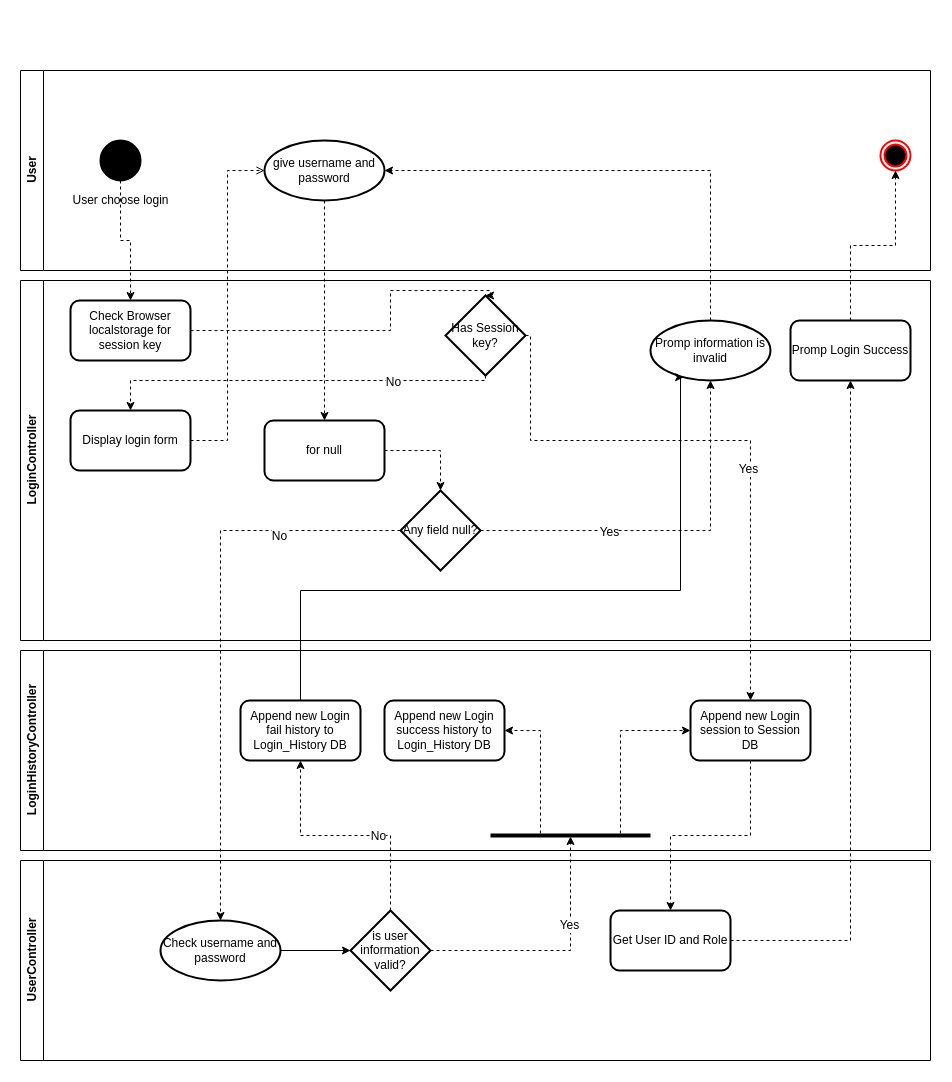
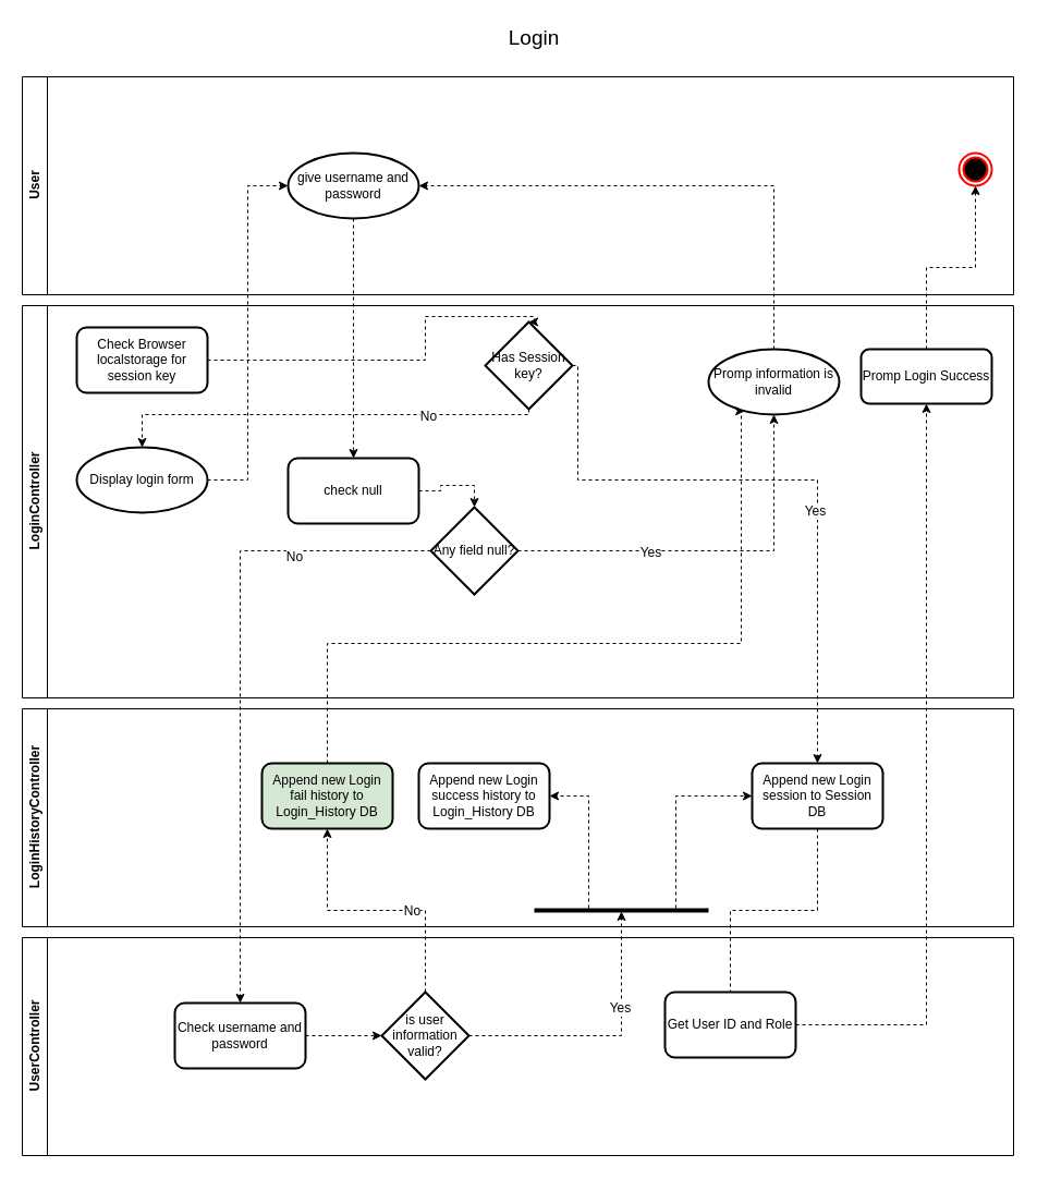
  <mxCell id="0" />
  <mxCell id="1" parent="0" />
  <mxCell id="2" value="User" style="swimlane;horizontal=0;whiteSpace=wrap;html=1;" parent="1" vertex="1"><mxGeometry x="20" y="70" width="910" height="200" as="geometry" /></mxCell>
- <mxCell id="3" value="User choose login" style="shape=ellipse;html=1;fillColor=strokeColor;strokeWidth=2;verticalLabelPosition=bottom;verticalAlignment=top;perimeter=ellipsePerimeter;" parent="2" vertex="1"><mxGeometry x="80" y="70" width="40" height="40" as="geometry" /></mxCell>
  <mxCell id="4" value="" style="ellipse;html=1;shape=endState;fillColor=#000000;strokeColor=#ff0000;strokeWidth=2;fontFamily=Helvetica;fontSize=12;fontColor=default;" parent="2" vertex="1"><mxGeometry x="860" y="70" width="30" height="30" as="geometry" /></mxCell>
  <mxCell id="5" value="give username and password" style="ellipse;whiteSpace=wrap;html=1;strokeWidth=2;fontFamily=Helvetica;fontSize=12;" parent="2" vertex="1"><mxGeometry x="244" y="70" width="120" height="60" as="geometry" /></mxCell>
  <mxCell id="6" value="&lt;div&gt;LoginController&lt;/div&gt;" style="swimlane;horizontal=0;whiteSpace=wrap;html=1;" parent="1" vertex="1"><mxGeometry x="20" y="280" width="910" height="360" as="geometry" /></mxCell>
  <mxCell id="7" style="rounded=0;orthogonalLoop=1;jettySize=auto;html=1;dashed=1;strokeWidth=1;fontFamily=Helvetica;fontSize=12;fontColor=default;edgeStyle=orthogonalEdgeStyle;" parent="6" source="9" target="13" edge="1"><mxGeometry relative="1" as="geometry"><Array as="points"><mxPoint x="110" y="100" /></Array></mxGeometry></mxCell>
  <mxCell id="8" value="No" style="edgeLabel;html=1;align=center;verticalAlign=middle;resizable=0;points=[];fontSize=12;fontFamily=Helvetica;fontColor=default;" parent="7" vertex="1" connectable="0"><mxGeometry x="-0.5" y="1" relative="1" as="geometry"><mxPoint as="offset" /></mxGeometry></mxCell>
  <mxCell id="9" value="Has Session key?" style="rhombus;whiteSpace=wrap;html=1;strokeWidth=2;fontFamily=Helvetica;fontSize=12;" parent="6" vertex="1"><mxGeometry x="425" y="15" width="80" height="80" as="geometry" /></mxCell>
- <mxCell id="10" value="Promp Login Success" style="rounded=1;whiteSpace=wrap;html=1;strokeWidth=2;fontFamily=Helvetica;fontSize=12;" parent="6" vertex="1"><mxGeometry x="770" y="40" width="120" height="60" as="geometry" /></mxCell>
+ <mxCell id="10" value="Promp Login Success" style="rounded=1;whiteSpace=wrap;html=1;strokeWidth=2;fontFamily=Helvetica;fontSize=12;" parent="6" vertex="1"><mxGeometry x="770" y="40" width="120" height="50" as="geometry" /></mxCell>
  <mxCell id="11" style="rounded=0;orthogonalLoop=1;jettySize=auto;html=1;dashed=1;strokeWidth=1;fontFamily=Helvetica;fontSize=12;fontColor=default;entryX=0.5;entryY=0;entryDx=0;entryDy=0;edgeStyle=orthogonalEdgeStyle;" parent="6" source="12" target="9" edge="1"><mxGeometry relative="1" as="geometry"><mxPoint x="176" y="130" as="targetPoint" /><Array as="points"><mxPoint x="370" y="50" /><mxPoint x="370" y="10" /><mxPoint x="470" y="10" /></Array></mxGeometry></mxCell>
  <mxCell id="12" value="Check Browser localstorage for session key" style="rounded=1;whiteSpace=wrap;html=1;strokeWidth=2;fontFamily=Helvetica;fontSize=12;" parent="6" vertex="1"><mxGeometry x="50" y="20" width="120" height="60" as="geometry" /></mxCell>
- <mxCell id="13" value="Display login form" style="rounded=1;whiteSpace=wrap;html=1;strokeWidth=2;fontFamily=Helvetica;fontSize=12;" parent="6" vertex="1"><mxGeometry x="50" y="130" width="120" height="60" as="geometry" /></mxCell>
+ <mxCell id="13" value="Display login form" style="ellipse;whiteSpace=wrap;html=1;strokeWidth=2;fontFamily=Helvetica;fontSize=12;" parent="6" vertex="1"><mxGeometry x="50" y="130" width="120" height="60" as="geometry" /></mxCell>
  <mxCell id="14" style="edgeStyle=orthogonalEdgeStyle;rounded=0;orthogonalLoop=1;jettySize=auto;html=1;entryX=0.5;entryY=0;entryDx=0;entryDy=0;dashed=1;strokeWidth=1;fontFamily=Helvetica;fontSize=12;fontColor=default;" parent="6" source="15" target="18" edge="1"><mxGeometry relative="1" as="geometry" /></mxCell>
- <mxCell id="15" value="for null" style="rounded=1;whiteSpace=wrap;html=1;strokeWidth=2;fontFamily=Helvetica;fontSize=12;" parent="6" vertex="1"><mxGeometry x="244" y="140" width="120" height="60" as="geometry" /></mxCell>
+ <mxCell id="15" value="check null" style="rounded=1;whiteSpace=wrap;html=1;strokeWidth=2;fontFamily=Helvetica;fontSize=12;" parent="6" vertex="1"><mxGeometry x="244" y="140" width="120" height="60" as="geometry" /></mxCell>
  <mxCell id="16" style="edgeStyle=orthogonalEdgeStyle;rounded=0;orthogonalLoop=1;jettySize=auto;html=1;entryX=0.5;entryY=1;entryDx=0;entryDy=0;dashed=1;strokeWidth=1;fontFamily=Helvetica;fontSize=12;fontColor=default;" parent="6" source="18" target="19" edge="1"><mxGeometry relative="1" as="geometry" /></mxCell>
  <mxCell id="17" value="Yes" style="edgeLabel;html=1;align=center;verticalAlign=middle;resizable=0;points=[];fontSize=12;fontFamily=Helvetica;fontColor=default;" parent="16" vertex="1" connectable="0"><mxGeometry x="-0.326" y="-1" relative="1" as="geometry"><mxPoint as="offset" /></mxGeometry></mxCell>
- <mxCell id="18" value="Any field null?" style="rhombus;whiteSpace=wrap;html=1;strokeWidth=2;fontFamily=Helvetica;fontSize=12;" parent="6" vertex="1"><mxGeometry x="380" y="210" width="80" height="80" as="geometry" /></mxCell>
+ <mxCell id="18" value="Any field null?" style="rhombus;whiteSpace=wrap;html=1;strokeWidth=2;fontFamily=Helvetica;fontSize=12;" parent="6" vertex="1"><mxGeometry x="375" y="185" width="80" height="80" as="geometry" /></mxCell>
  <mxCell id="19" value="Promp information is invalid" style="ellipse;whiteSpace=wrap;html=1;strokeWidth=2;fontFamily=Helvetica;fontSize=12;" parent="6" vertex="1"><mxGeometry x="630" y="40" width="120" height="60" as="geometry" /></mxCell>
  <mxCell id="20" value="LoginHistoryController" style="swimlane;horizontal=0;whiteSpace=wrap;html=1;" parent="1" vertex="1"><mxGeometry x="20" y="650" width="910" height="200" as="geometry" /></mxCell>
  <mxCell id="21" value="Append new Login session to Session DB" style="rounded=1;whiteSpace=wrap;html=1;strokeWidth=2;fontFamily=Helvetica;fontSize=12;" parent="20" vertex="1"><mxGeometry x="670" y="50" width="120" height="60" as="geometry" /></mxCell>
  <mxCell id="22" style="edgeStyle=orthogonalEdgeStyle;rounded=0;orthogonalLoop=1;jettySize=auto;html=1;entryX=0;entryY=0.5;entryDx=0;entryDy=0;dashed=1;strokeWidth=1;fontFamily=Helvetica;fontSize=12;fontColor=default;" parent="20" source="24" target="21" edge="1"><mxGeometry relative="1" as="geometry"><Array as="points"><mxPoint x="600" y="80" /></Array></mxGeometry></mxCell>
  <mxCell id="23" style="edgeStyle=orthogonalEdgeStyle;rounded=0;orthogonalLoop=1;jettySize=auto;html=1;entryX=1;entryY=0.5;entryDx=0;entryDy=0;dashed=1;strokeWidth=1;fontFamily=Helvetica;fontSize=12;fontColor=default;" parent="20" source="24" target="25" edge="1"><mxGeometry relative="1" as="geometry"><Array as="points"><mxPoint x="520" y="80" /></Array></mxGeometry></mxCell>
  <mxCell id="24" value="" style="line;strokeWidth=4;html=1;perimeter=backbonePerimeter;points=[];outlineConnect=0;strokeColor=default;fontFamily=Helvetica;fontSize=12;fontColor=default;fillColor=strokeColor;" parent="20" vertex="1"><mxGeometry x="470" y="180" width="160" height="10" as="geometry" /></mxCell>
  <mxCell id="25" value="Append new Login success history to Login_History DB" style="rounded=1;whiteSpace=wrap;html=1;strokeWidth=2;fontFamily=Helvetica;fontSize=12;" parent="20" vertex="1"><mxGeometry x="364" y="50" width="120" height="60" as="geometry" /></mxCell>
- <mxCell id="26" value="Append new Login fail history to Login_History DB" style="rounded=1;whiteSpace=wrap;html=1;strokeWidth=2;fontFamily=Helvetica;fontSize=12;" parent="20" vertex="1"><mxGeometry x="220" y="50" width="120" height="60" as="geometry" /></mxCell>
+ <mxCell id="26" value="Append new Login fail history to Login_History DB" style="rounded=1;whiteSpace=wrap;html=1;strokeWidth=2;fontFamily=Helvetica;fontSize=12;fillColor=#d5e8d4;" parent="20" vertex="1"><mxGeometry x="220" y="50" width="120" height="60" as="geometry" /></mxCell>
  <mxCell id="27" value="UserController" style="swimlane;horizontal=0;whiteSpace=wrap;html=1;" parent="1" vertex="1"><mxGeometry x="20" y="860" width="910" height="200" as="geometry" /></mxCell>
  <mxCell id="28" value="Get User ID and Role" style="rounded=1;whiteSpace=wrap;html=1;strokeWidth=2;fontFamily=Helvetica;fontSize=12;" parent="27" vertex="1"><mxGeometry x="590" y="50" width="120" height="60" as="geometry" /></mxCell>
- <mxCell id="29" style="edgeStyle=orthogonalEdgeStyle;rounded=0;orthogonalLoop=1;jettySize=auto;html=1;dashed=0;strokeWidth=1;fontFamily=Helvetica;fontSize=12;fontColor=default;" parent="27" source="30" target="31" edge="1"><mxGeometry relative="1" as="geometry" /></mxCell>
- <mxCell id="30" value="Check username and password" style="ellipse;whiteSpace=wrap;html=1;strokeWidth=2;fontFamily=Helvetica;fontSize=12;" parent="27" vertex="1"><mxGeometry x="140" y="60" width="120" height="60" as="geometry" /></mxCell>
+ <mxCell id="29" style="edgeStyle=orthogonalEdgeStyle;rounded=0;orthogonalLoop=1;jettySize=auto;html=1;dashed=1;strokeWidth=1;fontFamily=Helvetica;fontSize=12;fontColor=default;" parent="27" source="30" target="31" edge="1"><mxGeometry relative="1" as="geometry" /></mxCell>
+ <mxCell id="30" value="Check username and password" style="rounded=1;whiteSpace=wrap;html=1;strokeWidth=2;fontFamily=Helvetica;fontSize=12;" parent="27" vertex="1"><mxGeometry x="140" y="60" width="120" height="60" as="geometry" /></mxCell>
  <mxCell id="31" value="is user information valid?" style="rhombus;whiteSpace=wrap;html=1;strokeWidth=2;fontFamily=Helvetica;fontSize=12;" parent="27" vertex="1"><mxGeometry x="330" y="50" width="80" height="80" as="geometry" /></mxCell>
- <mxCell id="32" style="edgeStyle=orthogonalEdgeStyle;rounded=0;orthogonalLoop=1;jettySize=auto;html=1;dashed=1;strokeWidth=1;fontFamily=Helvetica;fontSize=12;fontColor=default;" parent="1" source="21" target="28" edge="1"><mxGeometry relative="1" as="geometry" /></mxCell>
+ <mxCell id="32" style="edgeStyle=orthogonalEdgeStyle;rounded=0;orthogonalLoop=1;jettySize=auto;html=1;dashed=1;strokeWidth=1;fontFamily=Helvetica;fontSize=12;fontColor=default;endArrow=none;" parent="1" source="21" target="28" edge="1"><mxGeometry relative="1" as="geometry" /></mxCell>
  <mxCell id="33" style="edgeStyle=orthogonalEdgeStyle;rounded=0;orthogonalLoop=1;jettySize=auto;html=1;entryX=0.5;entryY=1;entryDx=0;entryDy=0;dashed=1;strokeWidth=1;fontFamily=Helvetica;fontSize=12;fontColor=default;" parent="1" source="10" target="4" edge="1"><mxGeometry relative="1" as="geometry" /></mxCell>
  <mxCell id="34" style="rounded=0;orthogonalLoop=1;jettySize=auto;html=1;fontFamily=Helvetica;fontSize=12;fontColor=default;dashed=1;entryX=0.5;entryY=0;entryDx=0;entryDy=0;edgeStyle=orthogonalEdgeStyle;exitX=1;exitY=0.5;exitDx=0;exitDy=0;" parent="1" source="9" target="21" edge="1"><mxGeometry relative="1" as="geometry"><mxPoint x="310" y="391.176" as="targetPoint" /><Array as="points"><mxPoint x="530" y="440" /><mxPoint x="750" y="440" /></Array></mxGeometry></mxCell>
  <mxCell id="35" value="Yes" style="edgeLabel;html=1;align=center;verticalAlign=middle;resizable=0;points=[];fontSize=12;fontFamily=Helvetica;fontColor=default;" parent="34" vertex="1" connectable="0"><mxGeometry x="0.212" y="-3" relative="1" as="geometry"><mxPoint as="offset" /></mxGeometry></mxCell>
  <mxCell id="36" style="edgeStyle=orthogonalEdgeStyle;rounded=0;orthogonalLoop=1;jettySize=auto;html=1;entryX=0.5;entryY=0;entryDx=0;entryDy=0;dashed=1;strokeWidth=1;fontFamily=Helvetica;fontSize=12;fontColor=default;" parent="1" source="5" target="15" edge="1"><mxGeometry relative="1" as="geometry" /></mxCell>
  <mxCell id="37" style="edgeStyle=orthogonalEdgeStyle;rounded=0;orthogonalLoop=1;jettySize=auto;html=1;dashed=1;strokeWidth=1;fontFamily=Helvetica;fontSize=12;fontColor=default;" parent="1" source="18" target="30" edge="1"><mxGeometry relative="1" as="geometry" /></mxCell>
  <mxCell id="38" value="No" style="edgeLabel;html=1;align=center;verticalAlign=middle;resizable=0;points=[];fontSize=12;fontFamily=Helvetica;fontColor=default;" parent="37" vertex="1" connectable="0"><mxGeometry x="-0.572" y="5" relative="1" as="geometry"><mxPoint as="offset" /></mxGeometry></mxCell>
  <mxCell id="39" style="edgeStyle=orthogonalEdgeStyle;rounded=0;orthogonalLoop=1;jettySize=auto;html=1;dashed=1;strokeWidth=1;fontFamily=Helvetica;fontSize=12;fontColor=default;" parent="1" source="31" target="24" edge="1"><mxGeometry relative="1" as="geometry" /></mxCell>
  <mxCell id="40" value="Yes" style="edgeLabel;html=1;align=center;verticalAlign=middle;resizable=0;points=[];fontSize=12;fontFamily=Helvetica;fontColor=default;" parent="39" vertex="1" connectable="0"><mxGeometry x="0.307" y="2" relative="1" as="geometry"><mxPoint as="offset" /></mxGeometry></mxCell>
  <mxCell id="41" style="edgeStyle=orthogonalEdgeStyle;rounded=0;orthogonalLoop=1;jettySize=auto;html=1;entryX=0.5;entryY=1;entryDx=0;entryDy=0;dashed=1;strokeWidth=1;fontFamily=Helvetica;fontSize=12;fontColor=default;" parent="1" source="31" target="26" edge="1"><mxGeometry relative="1" as="geometry" /></mxCell>
  <mxCell id="42" value="No" style="edgeLabel;html=1;align=center;verticalAlign=middle;resizable=0;points=[];fontSize=12;fontFamily=Helvetica;fontColor=default;" parent="41" vertex="1" connectable="0"><mxGeometry x="-0.267" relative="1" as="geometry"><mxPoint as="offset" /></mxGeometry></mxCell>
- <mxCell id="43" style="edgeStyle=orthogonalEdgeStyle;rounded=0;orthogonalLoop=1;jettySize=auto;html=1;entryX=0.25;entryY=1;entryDx=0;entryDy=0;dashed=0;strokeWidth=1;fontFamily=Helvetica;fontSize=12;fontColor=default;" parent="1" source="26" target="19" edge="1"><mxGeometry relative="1" as="geometry"><Array as="points"><mxPoint x="300" y="590" /><mxPoint x="680" y="590" /></Array></mxGeometry></mxCell>
+ <mxCell id="43" style="edgeStyle=orthogonalEdgeStyle;rounded=0;orthogonalLoop=1;jettySize=auto;html=1;entryX=0.25;entryY=1;entryDx=0;entryDy=0;dashed=1;strokeWidth=1;fontFamily=Helvetica;fontSize=12;fontColor=default;" parent="1" source="26" target="19" edge="1"><mxGeometry relative="1" as="geometry"><Array as="points"><mxPoint x="300" y="590" /><mxPoint x="680" y="590" /></Array></mxGeometry></mxCell>
  <mxCell id="44" style="edgeStyle=orthogonalEdgeStyle;rounded=0;orthogonalLoop=1;jettySize=auto;html=1;entryX=0.5;entryY=1;entryDx=0;entryDy=0;dashed=1;strokeWidth=1;fontFamily=Helvetica;fontSize=12;fontColor=default;" parent="1" source="28" target="10" edge="1"><mxGeometry relative="1" as="geometry" /></mxCell>
- <mxCell id="45" style="edgeStyle=orthogonalEdgeStyle;rounded=0;orthogonalLoop=1;jettySize=auto;html=1;entryX=0;entryY=0.5;entryDx=0;entryDy=0;dashed=1;strokeWidth=1;fontFamily=Helvetica;fontSize=12;fontColor=default;endArrow=open;" parent="1" source="13" target="5" edge="1"><mxGeometry relative="1" as="geometry" /></mxCell>
- <mxCell id="46" style="edgeStyle=orthogonalEdgeStyle;rounded=0;orthogonalLoop=1;jettySize=auto;html=1;entryX=0.5;entryY=0;entryDx=0;entryDy=0;dashed=1;strokeWidth=1;fontFamily=Helvetica;fontSize=12;fontColor=default;" parent="1" source="3" target="12" edge="1"><mxGeometry relative="1" as="geometry" /></mxCell>
+ <mxCell id="45" style="edgeStyle=orthogonalEdgeStyle;rounded=0;orthogonalLoop=1;jettySize=auto;html=1;entryX=0;entryY=0.5;entryDx=0;entryDy=0;dashed=1;strokeWidth=1;fontFamily=Helvetica;fontSize=12;fontColor=default;" parent="1" source="13" target="5" edge="1"><mxGeometry relative="1" as="geometry" /></mxCell>
  <mxCell id="47" style="edgeStyle=orthogonalEdgeStyle;rounded=0;orthogonalLoop=1;jettySize=auto;html=1;entryX=1;entryY=0.5;entryDx=0;entryDy=0;dashed=1;strokeWidth=1;fontFamily=Helvetica;fontSize=12;fontColor=default;" parent="1" source="19" target="5" edge="1"><mxGeometry relative="1" as="geometry"><Array as="points"><mxPoint x="710" y="170" /></Array></mxGeometry></mxCell>
+ <mxCell id="48" value="Login" style="text;html=1;strokeColor=none;fillColor=none;align=center;verticalAlign=middle;whiteSpace=wrap;rounded=0;fontSize=19;" vertex="1" parent="1"><mxGeometry x="460" y="20" width="60" height="30" as="geometry" /></mxCell>
